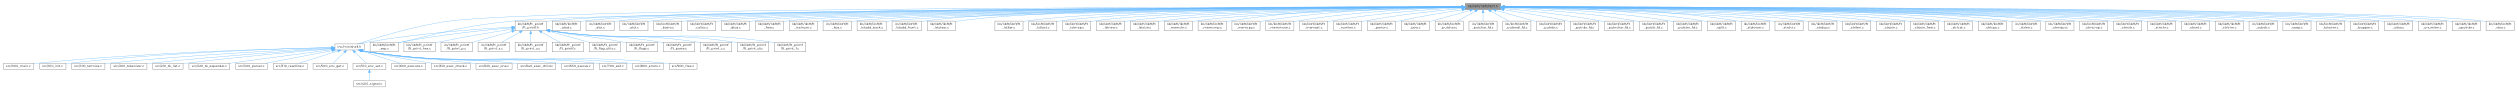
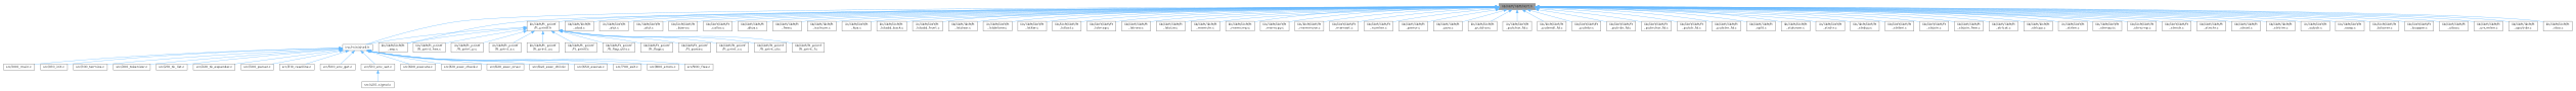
  digraph {
    fontname=Montserrat
    node [color=grey40 fillcolor=white fontname=Montserrat fontsize=10 shape=box style=filled]
    edge [color=steelblue1 dir=back fontname=Montserrat fontsize=10 labelfontname=Helvetica labelfontsize=10 style=solid]
    n1 [color=gray40 fillcolor=grey60 fontcolor=black height=0.2 label="lib/libft/libft/libft.h" width=0.4]
    n2 [height=0.2 label="inc/minishell.h" width=0.4]
    n3 [height=0.2 label="lib/libft/ft_printf\l/ft_printf.h" width=0.4]
    n4 [height=0.2 label="lib/libft/libft/ft\l_sep.c" width=0.4]
    n5 [height=0.2 label="lib/libft/libft/ft\l_atod.c" width=0.4]
    n6 [height=0.2 label="lib/libft/libft/ft\l_atoi.c" width=0.4]
    n7 [height=0.2 label="lib/libft/libft/ft\l_atol.c" width=0.4]
    n8 [height=0.2 label="lib/libft/libft/ft\l_bzero.c" width=0.4]
    n9 [height=0.2 label="lib/libft/libft/ft\l_calloc.c" width=0.4]
    n10 [height=0.2 label="lib/libft/libft/ft\l_dtoa.c" width=0.4]
    n11 [height=0.2 label="lib/libft/libft/ft\l_free.c" width=0.4]
    n12 [height=0.2 label="lib/libft/libft/ft\l_isalnum.c" width=0.4]
    n13 [height=0.2 label="lib/libft/libft/ft\l_itoa.c" width=0.4]
    n14 [height=0.2 label="lib/libft/libft/ft\l_lstadd_back.c" width=0.4]
    n15 [height=0.2 label="lib/libft/libft/ft\l_lstadd_front.c" width=0.4]
    n16 [height=0.2 label="lib/libft/libft/ft\l_lstclear.c" width=0.4]
+   n17 [height=0.2 label="lib/libft/libft/ft\l_lstdelone.c" width=0.4]
    n18 [height=0.2 label="lib/libft/libft/ft\l_lstiter.c" width=0.4]
    n19 [height=0.2 label="lib/libft/libft/ft\l_lstlast.c" width=0.4]
    n20 [height=0.2 label="lib/libft/libft/ft\l_lstmap.c" width=0.4]
    n21 [height=0.2 label="lib/libft/libft/ft\l_lstnew.c" width=0.4]
    n22 [height=0.2 label="lib/libft/libft/ft\l_lstsize.c" width=0.4]
    n23 [height=0.2 label="lib/libft/libft/ft\l_memchr.c" width=0.4]
    n24 [height=0.2 label="lib/libft/libft/ft\l_memcmp.c" width=0.4]
    n25 [height=0.2 label="lib/libft/libft/ft\l_memcpy.c" width=0.4]
    n26 [height=0.2 label="lib/libft/libft/ft\l_memmove.c" width=0.4]
    n27 [height=0.2 label="lib/libft/libft/ft\l_memset.c" width=0.4]
    n28 [height=0.2 label="lib/libft/libft/ft\l_numlen.c" width=0.4]
    n29 [height=0.2 label="lib/libft/libft/ft\l_perror.c" width=0.4]
    n30 [height=0.2 label="lib/libft/libft/ft\l_pow.c" width=0.4]
    n31 [height=0.2 label="lib/libft/libft/ft\l_putchar.c" width=0.4]
    n32 [height=0.2 label="lib/libft/libft/ft\l_putchar_fd.c" width=0.4]
    n33 [height=0.2 label="lib/libft/libft/ft\l_putendl_fd.c" width=0.4]
    n34 [height=0.2 label="lib/libft/libft/ft\l_putnbr.c" width=0.4]
    n35 [height=0.2 label="lib/libft/libft/ft\l_putnbr_fd.c" width=0.4]
    n36 [height=0.2 label="lib/libft/libft/ft\l_putnchar_fd.c" width=0.4]
    n37 [height=0.2 label="lib/libft/libft/ft\l_putstr_fd.c" width=0.4]
    n38 [height=0.2 label="lib/libft/libft/ft\l_putstrn_fd.c" width=0.4]
    n39 [height=0.2 label="lib/libft/libft/ft\l_split.c" width=0.4]
    n40 [height=0.2 label="lib/libft/libft/ft\l_stolower.c" width=0.4]
    n41 [height=0.2 label="lib/libft/libft/ft\l_strchr.c" width=0.4]
    n42 [height=0.2 label="lib/libft/libft/ft\l_strdup.c" width=0.4]
    n43 [height=0.2 label="lib/libft/libft/ft\l_striteri.c" width=0.4]
    n44 [height=0.2 label="lib/libft/libft/ft\l_strjoin.c" width=0.4]
    n45 [height=0.2 label="lib/libft/libft/ft\l_strjoin_free.c" width=0.4]
    n46 [height=0.2 label="lib/libft/libft/ft\l_strlcat.c" width=0.4]
    n47 [height=0.2 label="lib/libft/libft/ft\l_strlcpy.c" width=0.4]
    n48 [height=0.2 label="lib/libft/libft/ft\l_strlen.c" width=0.4]
    n49 [height=0.2 label="lib/libft/libft/ft\l_strmapi.c" width=0.4]
    n50 [height=0.2 label="lib/libft/libft/ft\l_strncmp.c" width=0.4]
    n51 [height=0.2 label="lib/libft/libft/ft\l_strnstr.c" width=0.4]
    n52 [height=0.2 label="lib/libft/libft/ft\l_strrchr.c" width=0.4]
    n53 [height=0.2 label="lib/libft/libft/ft\l_strset.c" width=0.4]
    n54 [height=0.2 label="lib/libft/libft/ft\l_strtrim.c" width=0.4]
    n55 [height=0.2 label="lib/libft/libft/ft\l_substr.c" width=0.4]
    n56 [height=0.2 label="lib/libft/libft/ft\l_swap.c" width=0.4]
    n57 [height=0.2 label="lib/libft/libft/ft\l_tolower.c" width=0.4]
    n58 [height=0.2 label="lib/libft/libft/ft\l_toupper.c" width=0.4]
    n59 [height=0.2 label="lib/libft/libft/ft\l_uitoa.c" width=0.4]
    n60 [height=0.2 label="lib/libft/libft/ft\l_unumlen.c" width=0.4]
    n61 [height=0.2 label="lib/libft/libft/ft\l_uputnbr.c" width=0.4]
    n62 [height=0.2 label="lib/libft/libft/ft\l_xtoa.c" width=0.4]
    n63 [height=0.2 label="src/000_main.c" width=0.4]
    n64 [height=0.2 label="src/010_init.c" width=0.4]
    n65 [height=0.2 label="src/100_termios.c" width=0.4]
    n66 [height=0.2 label="src/200_tokenizer.c" width=0.4]
    n67 [height=0.2 label="src/210_tk_list.c" width=0.4]
    n68 [height=0.2 label="src/220_tk_expander.c" width=0.4]
    n69 [height=0.2 label="src/300_parser.c" width=0.4]
    n70 [height=0.2 label="src/310_readline.c" width=0.4]
    n71 [height=0.2 label="src/500_env_get.c" width=0.4]
    n72 [height=0.2 label="src/510_env_set.c" width=0.4]
    n73 [height=0.2 label="src/600_execute.c" width=0.4]
    n74 [height=0.2 label="src/610_exec_check.c" width=0.4]
    n75 [height=0.2 label="src/620_exec_one.c" width=0.4]
    n76 [height=0.2 label="src/640_exec_child.c" width=0.4]
    n77 [height=0.2 label="src/650_execve.c" width=0.4]
    n78 [height=0.2 label="src/700_exit.c" width=0.4]
    n79 [height=0.2 label="src/800_errors.c" width=0.4]
    n80 [height=0.2 label="src/900_free.c" width=0.4]
    n81 [height=0.2 label="lib/libft/ft_printf\l/ft_flag_utils.c" width=0.4]
    n82 [height=0.2 label="lib/libft/ft_printf\l/ft_flags.c" width=0.4]
    n83 [height=0.2 label="lib/libft/ft_printf\l/ft_parse.c" width=0.4]
    n84 [height=0.2 label="lib/libft/ft_printf\l/ft_print_c.c" width=0.4]
    n85 [height=0.2 label="lib/libft/ft_printf\l/ft_print_di.c" width=0.4]
    n86 [height=0.2 label="lib/libft/ft_printf\l/ft_print_f.c" width=0.4]
    n87 [height=0.2 label="lib/libft/ft_printf\l/ft_print_hex.c" width=0.4]
    n88 [height=0.2 label="lib/libft/ft_printf\l/ft_print_p.c" width=0.4]
    n89 [height=0.2 label="lib/libft/ft_printf\l/ft_print_s.c" width=0.4]
    n90 [height=0.2 label="lib/libft/ft_printf\l/ft_print_u.c" width=0.4]
    n91 [height=0.2 label="lib/libft/ft_printf\l/ft_printf.c" width=0.4]
    n92 [height=0.2 label="src/400_signal.c" width=0.4]
    n1 -> n2
    n1 -> n3
    n1 -> n4
    n1 -> n5
    n1 -> n6
    n1 -> n7
    n1 -> n8
    n1 -> n9
    n1 -> n10
    n1 -> n11
    n1 -> n12
    n1 -> n13
    n1 -> n14
    n1 -> n15
    n1 -> n16
+   n1 -> n17
    n1 -> n18
    n1 -> n19
    n1 -> n20
    n1 -> n21
    n1 -> n22
    n1 -> n23
    n1 -> n24
    n1 -> n25
    n1 -> n26
    n1 -> n27
    n1 -> n28
    n1 -> n29
    n1 -> n30
    n1 -> n31
    n1 -> n32
    n1 -> n33
    n1 -> n34
    n1 -> n35
    n1 -> n36
    n1 -> n37
    n1 -> n38
    n1 -> n39
    n1 -> n40
    n1 -> n41
    n1 -> n42
    n1 -> n43
    n1 -> n44
    n1 -> n45
    n1 -> n46
    n1 -> n47
    n1 -> n48
    n1 -> n49
    n1 -> n50
    n1 -> n51
    n1 -> n52
    n1 -> n53
    n1 -> n54
    n1 -> n55
    n1 -> n56
    n1 -> n57
    n1 -> n58
    n1 -> n59
    n1 -> n60
    n1 -> n61
    n1 -> n62
    n2 -> n63
    n2 -> n64
    n2 -> n65
    n2 -> n66
    n2 -> n67
    n2 -> n68
    n2 -> n69
    n2 -> n70
    n2 -> n71
    n2 -> n72
    n2 -> n73
    n2 -> n74
    n2 -> n75
    n2 -> n76
    n2 -> n77
    n2 -> n78
    n2 -> n79
    n2 -> n80
    n3 -> n2
    n3 -> n4
    n3 -> n81
    n3 -> n82
    n3 -> n83
    n3 -> n84
    n3 -> n85
    n3 -> n86
    n3 -> n87
    n3 -> n88
    n3 -> n89
    n3 -> n90
    n3 -> n91
    n72 -> n92
  }
